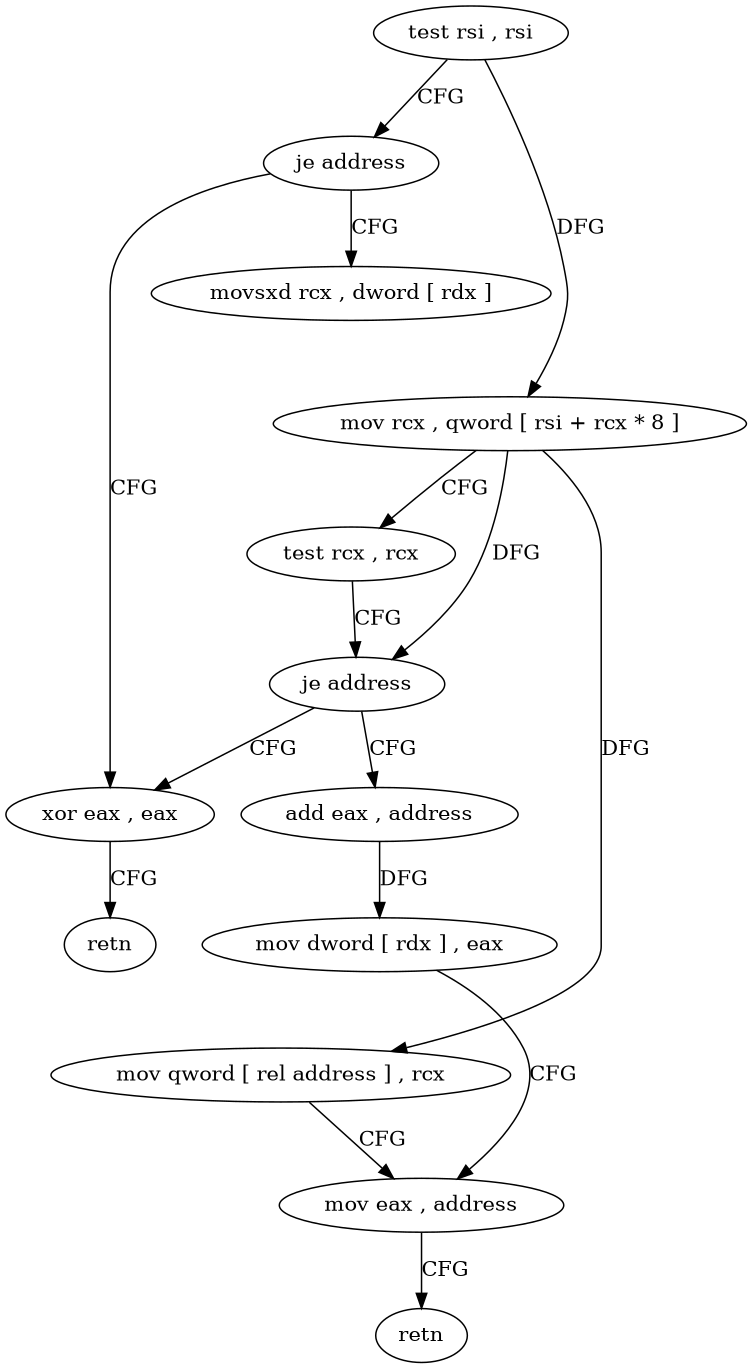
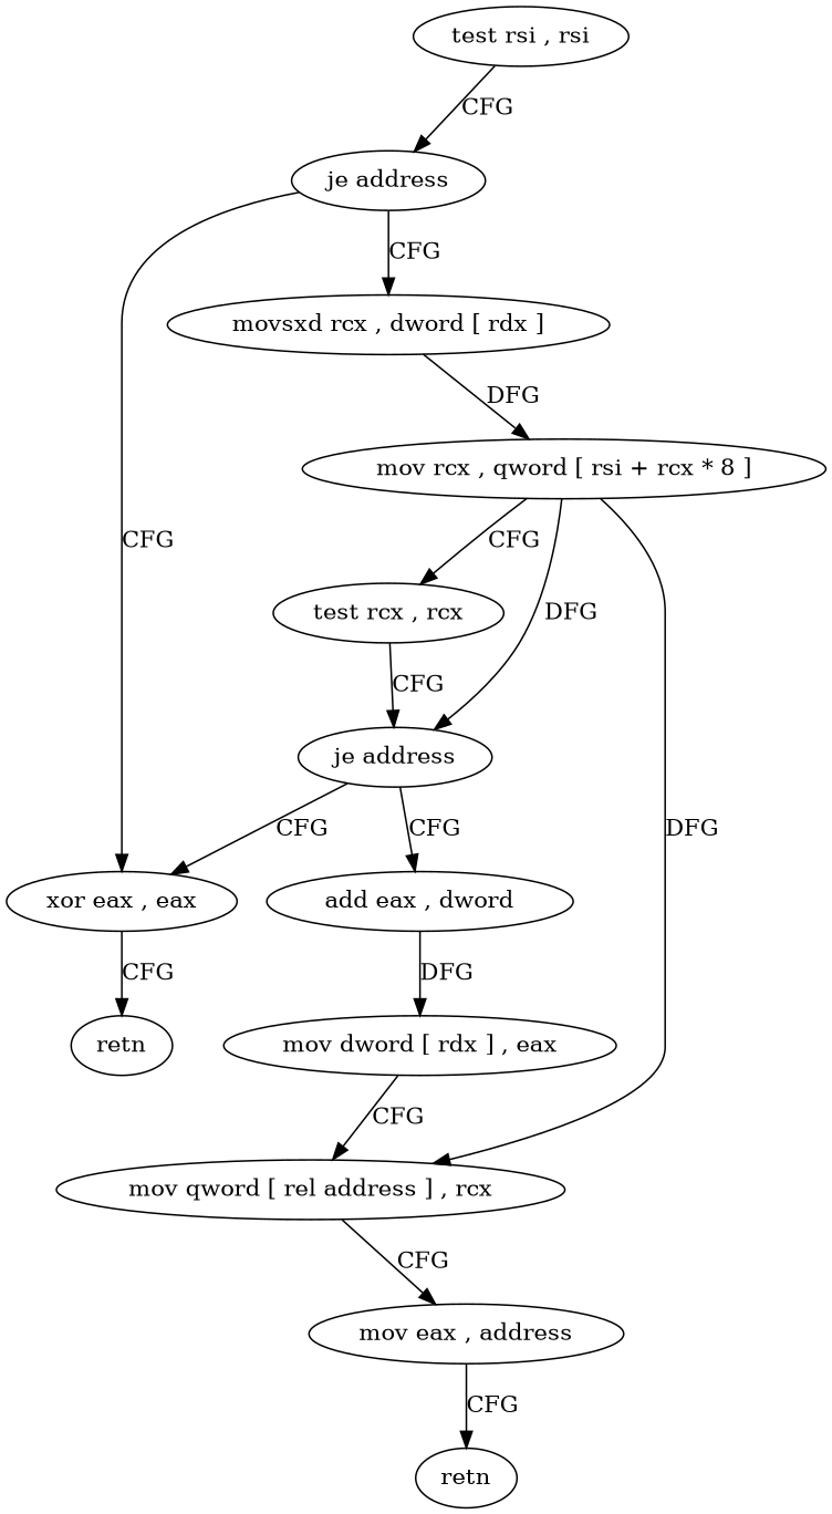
  digraph {
    n1 [label="test rsi , rsi"]
    n2 [label="je address"]
    n3 [label="xor eax , eax"]
    n4 [label="movsxd rcx , dword [ rdx ]"]
    n5 [label=retn]
    n6 [label="mov rcx , qword [ rsi + rcx * 8 ]"]
    n7 [label="test rcx , rcx"]
    n8 [label="je address"]
    n9 [label="mov qword [ rel address ] , rcx"]
-   n10 [label="add eax , address"]
+   n10 [label="add eax , dword"]
    n11 [label="mov dword [ rdx ] , eax"]
    n12 [label="mov eax , address"]
    n13 [label=retn]
    n1 -> n2 [label=CFG]
    n2 -> n3 [label=CFG]
    n2 -> n4 [label=CFG]
    n3 -> n5 [label=CFG]
-   n1 -> n6 [label=DFG]
+   n4 -> n6 [label=DFG]
    n6 -> n7 [label=CFG]
    n6 -> n8 [label=DFG]
    n6 -> n9 [label=DFG]
    n7 -> n8 [label=CFG]
    n8 -> n3 [label=CFG]
    n8 -> n10 [label=CFG]
    n9 -> n12 [label=CFG]
    n10 -> n11 [label=DFG]
-   n11 -> n12 [label=CFG]
+   n11 -> n9 [label=CFG]
    n12 -> n13 [label=CFG]
  }
